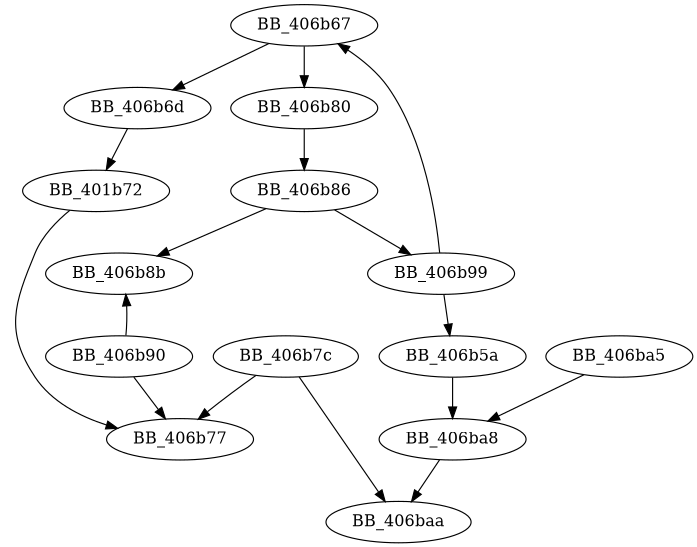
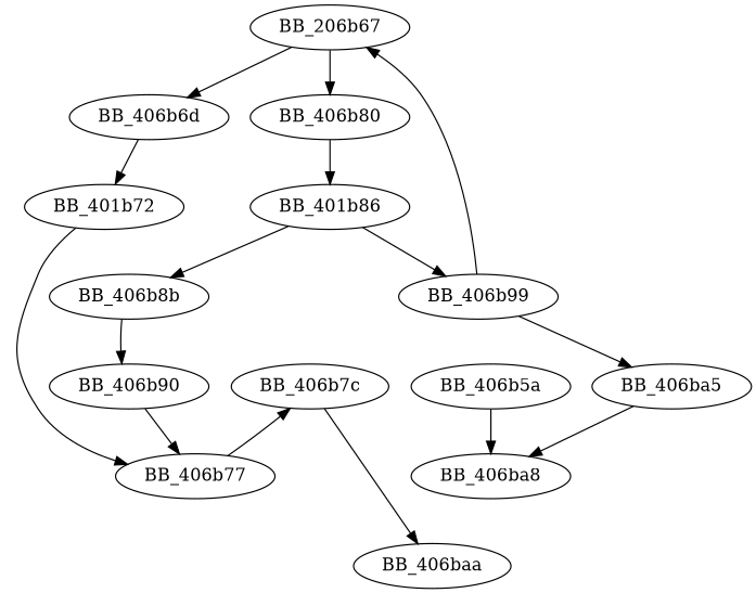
  digraph {
    BB_406b5a
    BB_406ba8
-   BB_406b67
+   BB_406b67 [label=BB_206b67]
    BB_406b6d
    BB_406b80
    BB_406baa
    n7 [label=BB_401b72]
-   BB_406b86
+   BB_406b86 [label=BB_401b86]
    BB_406b77
    BB_406b8b
    BB_406b99
    BB_406b7c
    BB_406b90
    BB_406ba5
    BB_406b5a -> BB_406ba8
-   BB_406ba8 -> BB_406baa
    BB_406b67 -> BB_406b6d
    BB_406b67 -> BB_406b80
    BB_406b6d -> n7
    BB_406b80 -> BB_406b86
    n7 -> BB_406b77
    BB_406b86 -> BB_406b8b
    BB_406b86 -> BB_406b99
-   BB_406b7c -> BB_406b77
-   BB_406b90 -> BB_406b8b
+   BB_406b77 -> BB_406b7c
+   BB_406b8b -> BB_406b90
    BB_406b99 -> BB_406b67
-   BB_406b99 -> BB_406b5a
+   BB_406b99 -> BB_406ba5
    BB_406b7c -> BB_406baa
    BB_406b90 -> BB_406b77
    BB_406ba5 -> BB_406ba8
  }
